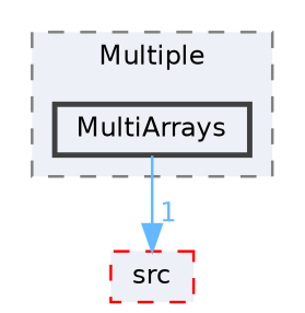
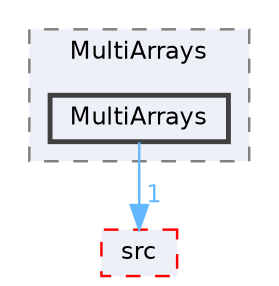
  digraph {
    compound=true
    node [fillcolor="#edf0f7" fontname=Helvetica fontsize=10 shape=box]
    n1 [color=grey25 height=0.2 label=MultiArrays style="filled,bold" width=0.4]
    n2 [color=red height=0.2 label=src style="filled,dashed" width=0.4]
    subgraph cluster_1 {
      bgcolor="#edf0f7"
      fontname=Helvetica
      fontsize=10
-     label=Multiple
+     label=MultiArrays
      pencolor=grey50
      style="filled,dashed"
      n1
    }
    n1 -> n2 [color=steelblue1 fontcolor=steelblue1 fontname=Helvetica fontsize=10 headlabel=1 labeldistance=1.5 labelfontname=Helvetica labelfontsize=10]
  }
